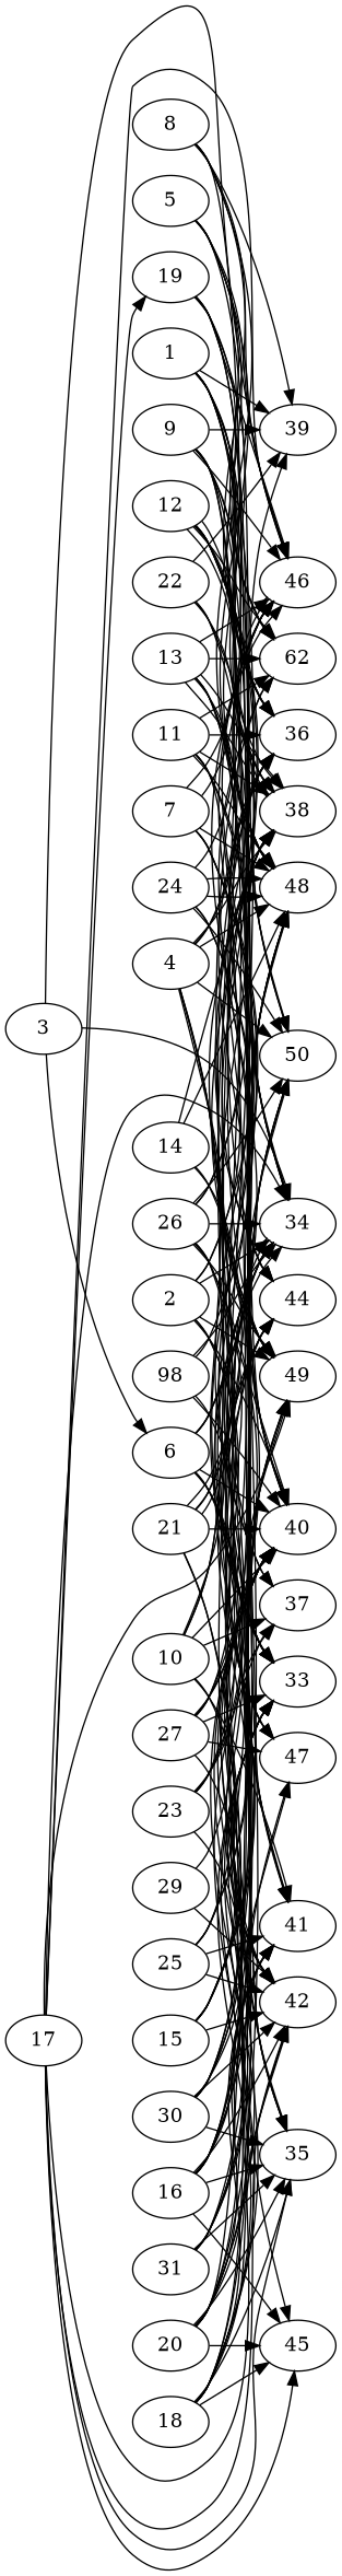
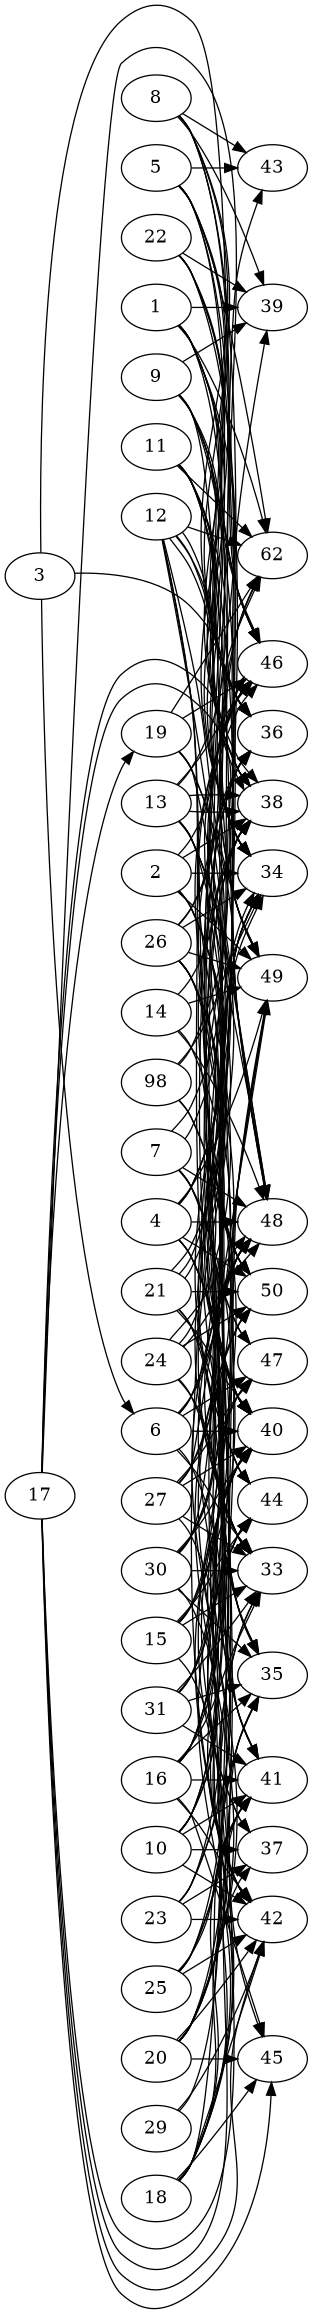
  digraph {
    rankdir=LR
    node [alpha=0.18]
    1 [alpha=0.07 expect_size=11653120]
    n2 [alpha=0.11 expect_size=29803520 label=62]
    34 [expect_size=13977600]
    36 [alpha=0.02 expect_size=7395328]
    38 [alpha=0.17 expect_size=42301440]
    39 [alpha=0.05 expect_size=34554880]
    40 [alpha=0.01 expect_size=29719552]
    49 [alpha=0.02 expect_size=5725184]
    2 [alpha=0.06 expect_size=49707008]
    33 [alpha=0.15 expect_size=49162240]
    46 [alpha=0.09 expect_size=9975808]
    47 [alpha=0.11 expect_size=14559232]
    3 [alpha=0.06 expect_size=43292672]
    6 [alpha=0.20 expect_size=17992704]
    4 [alpha=0.07 expect_size=34704384]
    35 [alpha=0.08 expect_size=48082944]
    41 [alpha=0.12 expect_size=27499520]
    48 [alpha=0.11 expect_size=13029376]
    50 [alpha=0.10 expect_size=16576512]
    5 [alpha=0.17 expect_size=49902592]
+   43 [alpha=0.12 expect_size=8531968]
    42 [expect_size=29853696]
    7 [alpha=0.17 expect_size=24534016]
    37 [alpha=0.19 expect_size=46223360]
    8 [alpha=0.10 expect_size=44168192]
    9 [expect_size=11978752]
    10 [alpha=0.06 expect_size=52131840]
    44 [alpha=0.04 expect_size=43053056]
    11 [alpha=0.00 expect_size=7199744]
    12 [alpha=0.12 expect_size=24179712]
    13 [alpha=0.10 expect_size=37574656]
    14 [alpha=0.02 expect_size=51501056]
    15 [alpha=0.02 expect_size=21489664]
    16 [alpha=0.05 expect_size=13991936]
    45 [alpha=0.16 expect_size=38118400]
    17 [alpha=0.10 expect_size=13587456]
    19 [alpha=0.06 expect_size=29172736]
    18 [alpha=0.13 expect_size=5581824]
    20 [alpha=0.06 expect_size=25305088]
    21 [alpha=0.07 expect_size=40456192]
    22 [alpha=0.08 expect_size=41458688]
    23 [alpha=0.05 expect_size=22631424]
    24 [alpha=0.14 expect_size=47371264]
    25 [alpha=0.03 expect_size=52270080]
    26 [alpha=0.16 expect_size=10591232]
    27 [expect_size=23343104]
    n47 [alpha=0.17 expect_size=48110592 label=98]
    29 [expect_size=31334400]
    30 [alpha=0.19 expect_size=46326784]
    31 [alpha=0.01 expect_size=12222464]
    1 -> n2
    1 -> 34
    1 -> 36
    1 -> 38
    1 -> 39
    1 -> 40
    1 -> 49
    2 -> 34
    2 -> 38
    2 -> 40
    2 -> 49
    2 -> 33
    2 -> 46
    2 -> 47
    3 -> 34
    3 -> 46
    3 -> 6
    6 -> 36
    6 -> 40
    6 -> 33
    6 -> 46
    6 -> 47
    6 -> 48
    6 -> 42
    4 -> 36
    4 -> 38
    4 -> 49
    4 -> 33
    4 -> 46
    4 -> 35
    4 -> 41
    4 -> 48
    4 -> 50
    5 -> n2
    5 -> 36
    5 -> 46
    5 -> 48
    5 -> 50
+   5 -> 43
    7 -> 40
    7 -> 33
    7 -> 46
    7 -> 46
    7 -> 48
    7 -> 37
    8 -> 36
    8 -> 39
    8 -> 40
    8 -> 46
    8 -> 48
+   8 -> 43
    9 -> 34
    9 -> 36
    9 -> 38
    9 -> 39
    9 -> 46
    9 -> 35
    9 -> 41
    10 -> 36
    10 -> 38
    10 -> 40
    10 -> 41
    10 -> 42
    10 -> 37
    10 -> 44
    11 -> n2
    11 -> 34
    11 -> 36
    11 -> 38
    11 -> 49
    11 -> 35
    11 -> 48
    12 -> n2
    12 -> 34
    12 -> 36
    12 -> 38
    12 -> 38
    12 -> 49
    12 -> 48
    12 -> 50
    12 -> 44
    13 -> n2
    13 -> 38
    13 -> 38
    13 -> 40
    13 -> 33
    13 -> 46
    13 -> 48
    13 -> 44
    14 -> 38
    14 -> 49
    14 -> 33
    14 -> 48
    15 -> 34
    15 -> 40
    15 -> 49
    15 -> 33
    15 -> 42
    15 -> 44
    16 -> n2
    16 -> 36
    16 -> 40
    16 -> 49
    16 -> 33
    16 -> 35
    16 -> 41
    16 -> 42
    16 -> 45
    17 -> 34
    17 -> 49
    17 -> 46
    17 -> 35
    17 -> 41
    17 -> 42
    17 -> 45
    17 -> 19
    19 -> n2
    19 -> 46
    19 -> 48
    19 -> 50
    19 -> 44
    18 -> 40
    18 -> 49
    18 -> 33
    18 -> 35
    18 -> 41
    18 -> 42
    18 -> 37
    18 -> 44
    18 -> 45
    20 -> 34
    20 -> 40
    20 -> 33
    20 -> 35
    20 -> 41
    20 -> 48
    20 -> 50
    20 -> 42
    20 -> 45
    21 -> 34
    21 -> 34
    21 -> 39
    21 -> 40
    21 -> 35
    21 -> 50
    21 -> 45
    22 -> 34
    22 -> 38
    22 -> 39
+   22 -> 46
    22 -> 42
    23 -> 34
    23 -> 40
    23 -> 48
    23 -> 42
    23 -> 37
    24 -> 33
    24 -> 46
    24 -> 48
    24 -> 48
    24 -> 50
    24 -> 37
    25 -> 34
    25 -> 41
    25 -> 50
    25 -> 42
    25 -> 44
    26 -> 34
    26 -> 36
    26 -> 40
    26 -> 49
    26 -> 46
    26 -> 47
    26 -> 41
    26 -> 50
    27 -> 38
    27 -> 40
    27 -> 49
    27 -> 33
    27 -> 47
    27 -> 48
    27 -> 42
    n47 -> n2
    n47 -> 34
    n47 -> 40
    n47 -> 41
    29 -> 48
    29 -> 42
    30 -> 40
    30 -> 33
    30 -> 47
    30 -> 35
    30 -> 48
    30 -> 50
+   30 -> 43
    30 -> 42
    31 -> 38
    31 -> 40
    31 -> 33
    31 -> 47
    31 -> 35
    31 -> 41
  }
